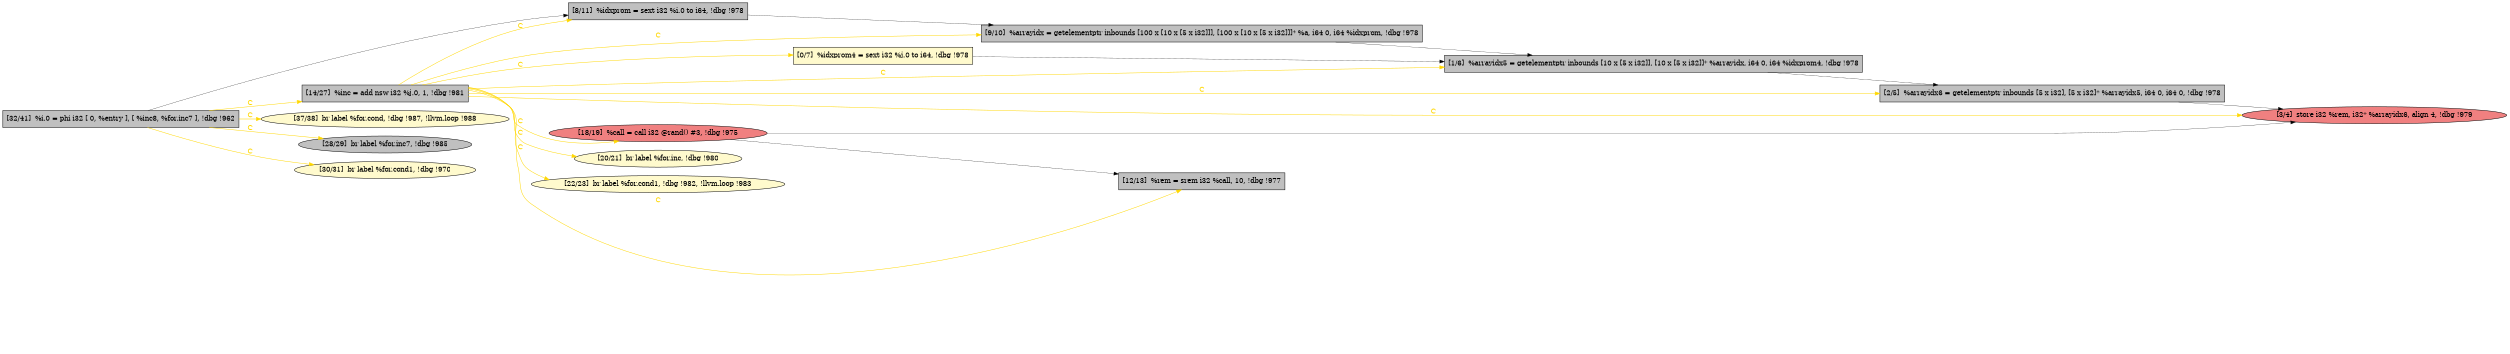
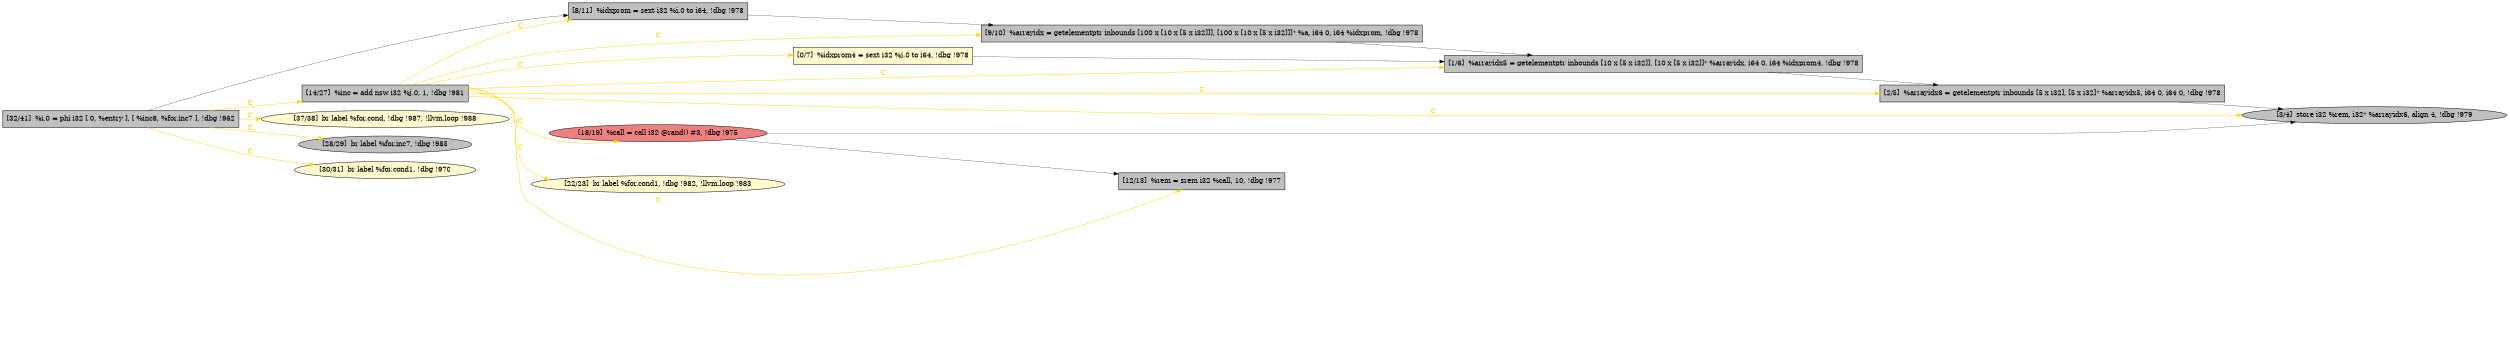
  digraph {
    rankdir=LR
    node [fillcolor=grey shape=rectangle style=filled]
    edge [color=gold fontcolor=gold penwidth=1.0 style=solid]
    n1 [label="[8/11]  %idxprom = sext i32 %i.0 to i64, !dbg !978"]
    n2 [label="[9/10]  %arrayidx = getelementptr inbounds [100 x [10 x [5 x i32]]], [100 x [10 x [5 x i32]]]* %a, i64 0, i64 %idxprom, !dbg !978"]
    n3 [label="[1/6]  %arrayidx5 = getelementptr inbounds [10 x [5 x i32]], [10 x [5 x i32]]* %arrayidx, i64 0, i64 %idxprom4, !dbg !978"]
    n4 [label="[2/5]  %arrayidx6 = getelementptr inbounds [5 x i32], [5 x i32]* %arrayidx5, i64 0, i64 0, !dbg !978"]
    n5 [fillcolor=lemonchiffon label="[0/7]  %idxprom4 = sext i32 %j.0 to i64, !dbg !978"]
-   n6 [fillcolor=lightcoral label="[3/4]  store i32 %rem, i32* %arrayidx6, align 4, !dbg !979" shape=ellipse]
+   n6 [label="[3/4]  store i32 %rem, i32* %arrayidx6, align 4, !dbg !979" shape=ellipse]
    n7 [fillcolor=lemonchiffon label="[37/38]  br label %for.cond, !dbg !987, !llvm.loop !988" shape=ellipse]
-   n8 [fillcolor=lemonchiffon label="[20/21]  br label %for.inc, !dbg !980" shape=ellipse]
    n9 [label="[28/29]  br label %for.inc7, !dbg !985" shape=ellipse]
    n10 [fillcolor=lemonchiffon label="[22/23]  br label %for.cond1, !dbg !982, !llvm.loop !983" shape=ellipse]
    n11 [label="[12/13]  %rem = srem i32 %call, 10, !dbg !977"]
    n12 [fillcolor=lemonchiffon label="[30/31]  br label %for.cond1, !dbg !970" shape=ellipse]
    n13 [label="[14/27]  %inc = add nsw i32 %j.0, 1, !dbg !981"]
    n14 [fillcolor=lightcoral label="[18/19]  %call = call i32 @rand() #3, !dbg !975" shape=ellipse]
    n15 [label="[32/41]  %i.0 = phi i32 [ 0, %entry ], [ %inc8, %for.inc7 ], !dbg !962"]
    n1 -> n2 [color=black fontcolor=black penwidth=0.5]
    n2 -> n3 [color=black fontcolor=black penwidth=0.5]
    n3 -> n4 [color=black fontcolor=black penwidth=0.5]
    n4 -> n6 [color=black fontcolor=black penwidth=0.5]
    n5 -> n3 [color=black fontcolor=black penwidth=0.5]
    n13 -> n1 [label=C]
    n13 -> n2 [label=C]
    n13 -> n3 [label=C]
    n13 -> n4 [label=C]
    n13 -> n5 [label=C]
    n13 -> n6 [label=C]
-   n13 -> n8 [label=C]
    n13 -> n10 [label=C]
    n13 -> n11 [label=C]
    n13 -> n14 [label=C]
    n14 -> n6 [color=black fontcolor=black penwidth=0.5]
    n14 -> n11 [color=black fontcolor=black penwidth=0.5]
    n15 -> n1 [color=black fontcolor=black penwidth=0.5]
    n15 -> n7 [label=C]
    n15 -> n9 [label=C]
    n15 -> n12 [label=C]
    n15 -> n13 [label=C]
  }
